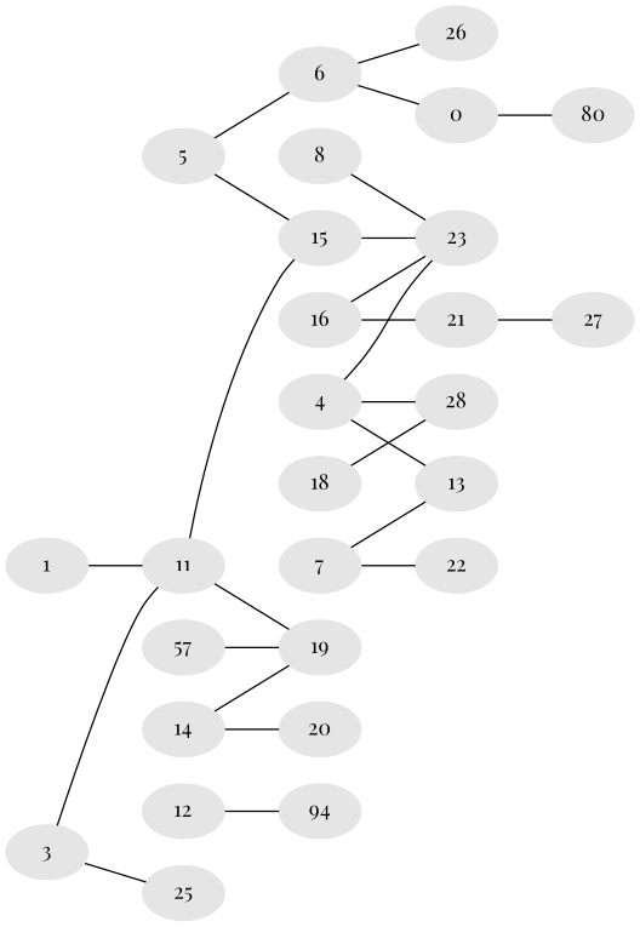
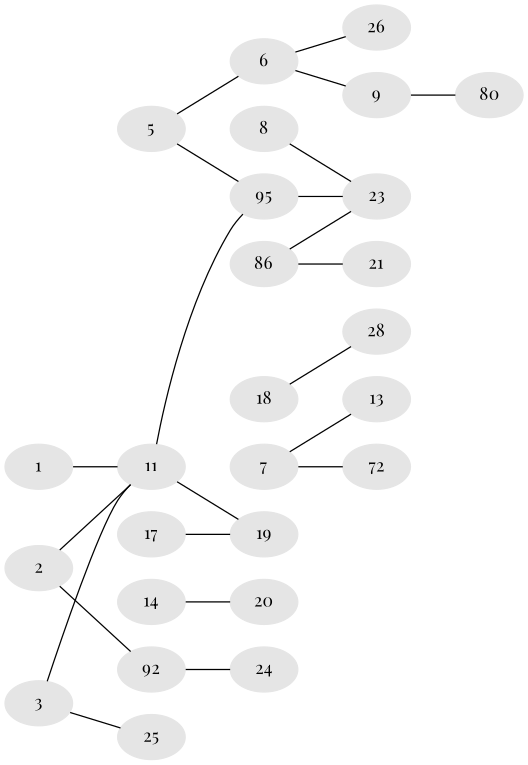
  graph {
    fontname="Playfair Display"
    rankdir=LR
    node [color=gray90 fontname="Playfair Display" style=filled]
    edge [fontname="Playfair Display" weight=1.0]
    1
    11
-   15
+   15 [label=95]
    19
-   12
-   24 [label=94]
+   2
+   12 [label=92]
+   24
    3
    25
-   4
    13
    23
    28
    5
    6
-   9 [label=0]
+   9
    26
    n18 [label=80]
    7
-   22
+   22 [label=72]
    8
    14
    20
-   16
+   16 [label=86]
    21
-   27
-   17 [label=57]
+   17
    18
    1 -- 11
    11 -- 15
    11 -- 19
    15 -- 23
+   2 -- 11
+   2 -- 12
    12 -- 24
    3 -- 11
    3 -- 25
-   4 -- 13
-   4 -- 23
-   4 -- 28
    5 -- 15
    5 -- 6
    6 -- 9
    6 -- 26
    9 -- n18
    7 -- 13
    7 -- 22
    8 -- 23
-   14 -- 19
    14 -- 20
    16 -- 23
    16 -- 21
-   21 -- 27
    17 -- 19
    18 -- 28
  }
